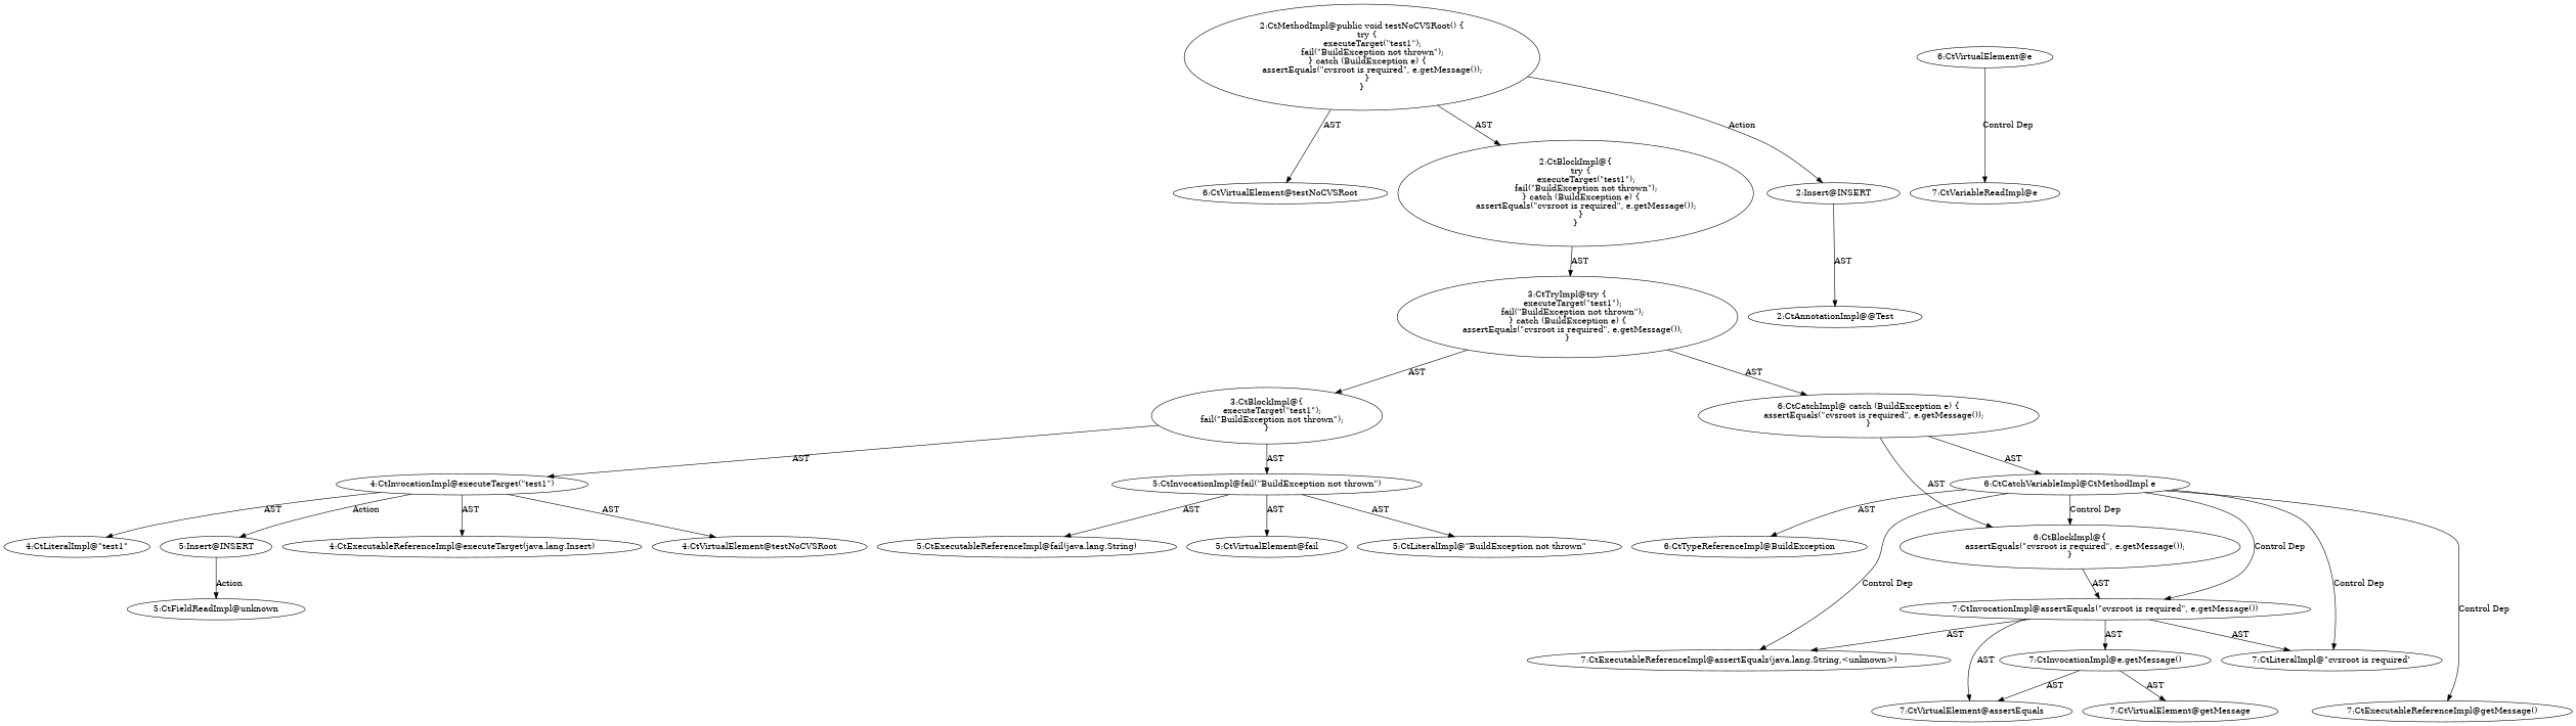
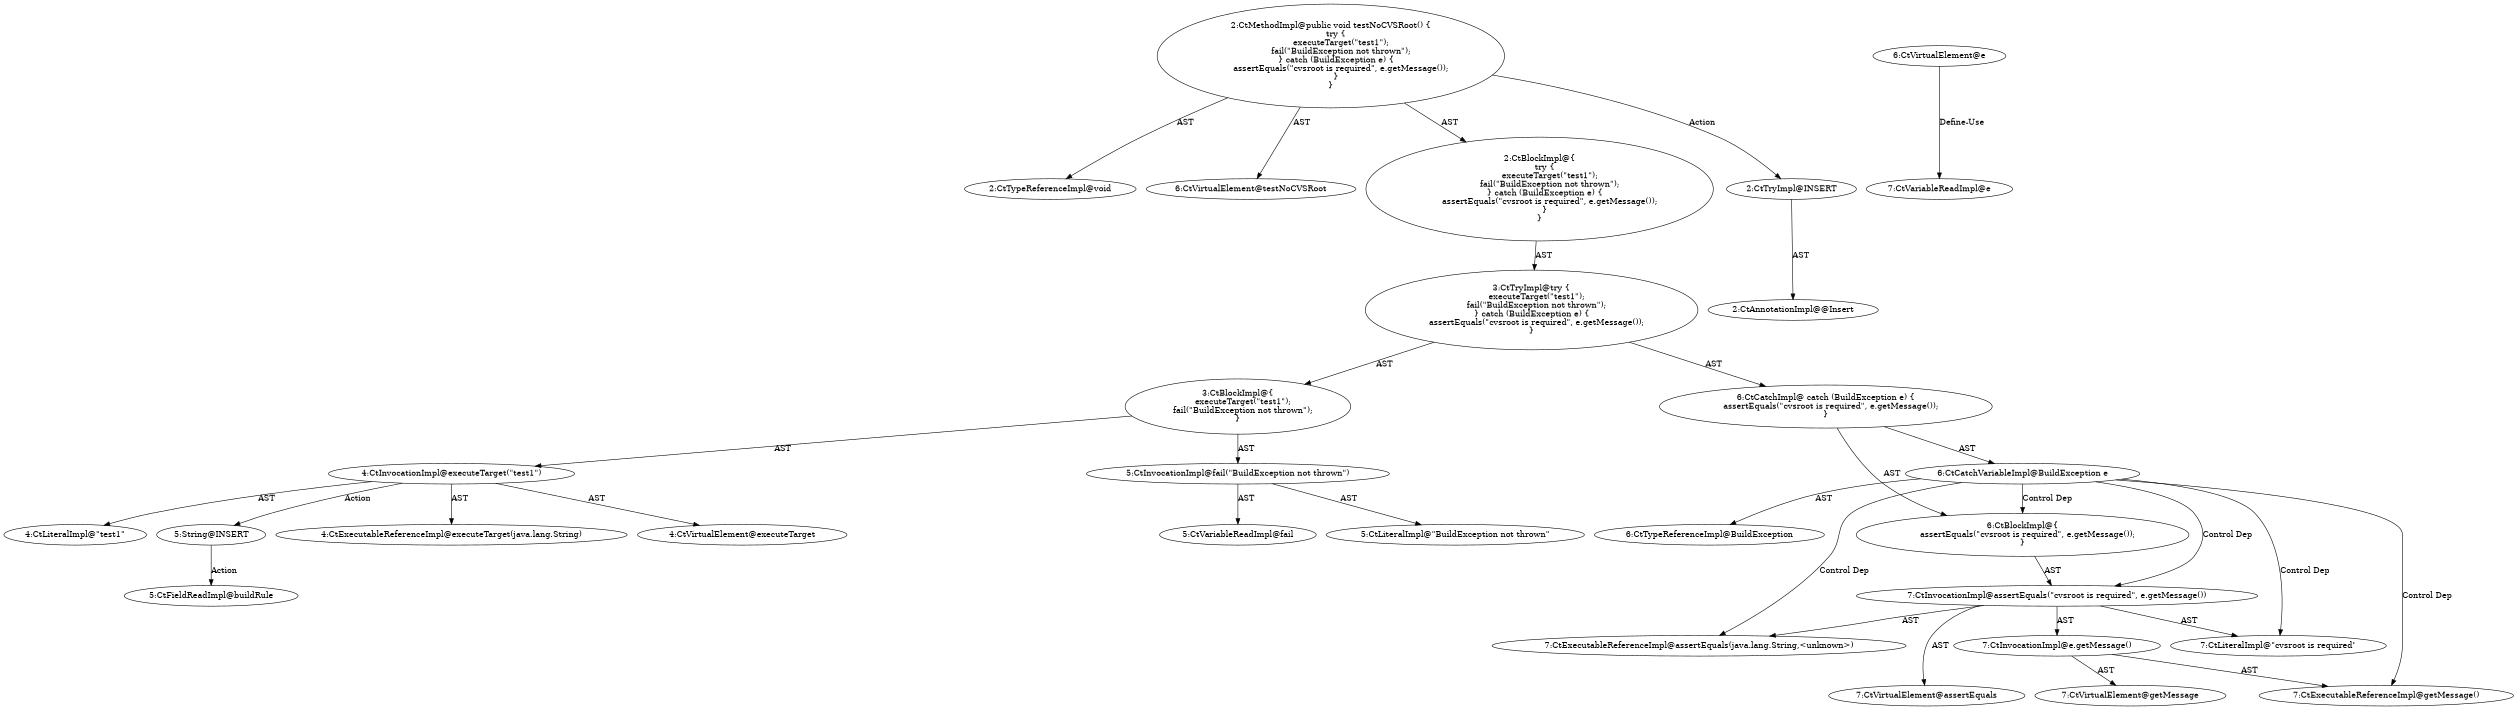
  digraph {
    node [shape=ellipse]
+   n1 [label="2:CtTypeReferenceImpl@void"]
    n2 [label="6:CtVirtualElement@testNoCVSRoot"]
-   n3 [label="4:CtExecutableReferenceImpl@executeTarget(java.lang.Insert)"]
-   n4 [label="4:CtVirtualElement@testNoCVSRoot"]
+   n3 [label="4:CtExecutableReferenceImpl@executeTarget(java.lang.String)"]
+   n4 [label="4:CtVirtualElement@executeTarget"]
    n5 [label="4:CtLiteralImpl@\"test1\""]
    n6 [label="4:CtInvocationImpl@executeTarget(\"test1\")"]
-   n7 [label="5:Insert@INSERT"]
-   n8 [label="5:CtFieldReadImpl@unknown"]
-   n9 [label="5:CtExecutableReferenceImpl@fail(java.lang.String)"]
-   n10 [label="5:CtVirtualElement@fail"]
+   n7 [label="5:String@INSERT"]
+   n8 [label="5:CtFieldReadImpl@buildRule"]
+   n10 [label="5:CtVariableReadImpl@fail"]
    n11 [label="5:CtLiteralImpl@\"BuildException not thrown\""]
    n12 [label="5:CtInvocationImpl@fail(\"BuildException not thrown\")"]
    n13 [label="3:CtBlockImpl@\{\n    executeTarget(\"test1\");\n    fail(\"BuildException not thrown\");\n\}"]
    n14 [label="6:CtVirtualElement@e"]
    n15 [label="7:CtVariableReadImpl@e"]
    n16 [label="6:CtTypeReferenceImpl@BuildException"]
-   n17 [label="6:CtCatchVariableImpl@CtMethodImpl e"]
+   n17 [label="6:CtCatchVariableImpl@BuildException e"]
    n18 [label="7:CtExecutableReferenceImpl@assertEquals(java.lang.String,<unknown>)"]
    n19 [label="7:CtLiteralImpl@\"cvsroot is required\""]
    n20 [label="7:CtExecutableReferenceImpl@getMessage()"]
    n21 [label="7:CtInvocationImpl@assertEquals(\"cvsroot is required\", e.getMessage())"]
    n22 [label="6:CtBlockImpl@\{\n    assertEquals(\"cvsroot is required\", e.getMessage());\n\}"]
    n23 [label="7:CtInvocationImpl@e.getMessage()"]
    n24 [label="7:CtVirtualElement@getMessage"]
    n25 [label="7:CtVirtualElement@assertEquals"]
    n26 [label="6:CtCatchImpl@ catch (BuildException e) \{\n    assertEquals(\"cvsroot is required\", e.getMessage());\n\}"]
    n27 [label="3:CtTryImpl@try \{\n    executeTarget(\"test1\");\n    fail(\"BuildException not thrown\");\n\} catch (BuildException e) \{\n    assertEquals(\"cvsroot is required\", e.getMessage());\n\}"]
    n28 [label="2:CtBlockImpl@\{\n    try \{\n        executeTarget(\"test1\");\n        fail(\"BuildException not thrown\");\n    \} catch (BuildException e) \{\n        assertEquals(\"cvsroot is required\", e.getMessage());\n    \}\n\}"]
    n29 [label="2:CtMethodImpl@public void testNoCVSRoot() \{\n    try \{\n        executeTarget(\"test1\");\n        fail(\"BuildException not thrown\");\n    \} catch (BuildException e) \{\n        assertEquals(\"cvsroot is required\", e.getMessage());\n    \}\n\}"]
-   n30 [label="2:Insert@INSERT"]
-   n31 [label="2:CtAnnotationImpl@@Test"]
+   n30 [label="2:CtTryImpl@INSERT"]
+   n31 [label="2:CtAnnotationImpl@@Insert"]
    n6 -> n3 [label=AST]
    n6 -> n4 [label=AST]
    n6 -> n5 [label=AST]
    n6 -> n7 [label=Action]
    n7 -> n8 [label=Action]
-   n12 -> n9 [label=AST]
    n12 -> n10 [label=AST]
    n12 -> n11 [label=AST]
    n13 -> n6 [label=AST]
    n13 -> n12 [label=AST]
-   n14 -> n15 [label="Control Dep"]
+   n14 -> n15 [label="Define-Use"]
    n17 -> n16 [label=AST]
    n17 -> n18 [label="Control Dep"]
    n17 -> n19 [label="Control Dep"]
    n17 -> n20 [label="Control Dep"]
    n17 -> n21 [label="Control Dep"]
    n17 -> n22 [label="Control Dep"]
    n21 -> n18 [label=AST]
    n21 -> n19 [label=AST]
    n21 -> n23 [label=AST]
    n21 -> n25 [label=AST]
    n22 -> n21 [label=AST]
-   n23 -> n25 [label=AST]
+   n23 -> n20 [label=AST]
    n23 -> n24 [label=AST]
    n26 -> n17 [label=AST]
    n26 -> n22 [label=AST]
    n27 -> n13 [label=AST]
    n27 -> n26 [label=AST]
    n28 -> n27 [label=AST]
+   n29 -> n1 [label=AST]
    n29 -> n2 [label=AST]
    n29 -> n28 [label=AST]
    n29 -> n30 [label=Action]
    n30 -> n31 [label=AST]
  }
